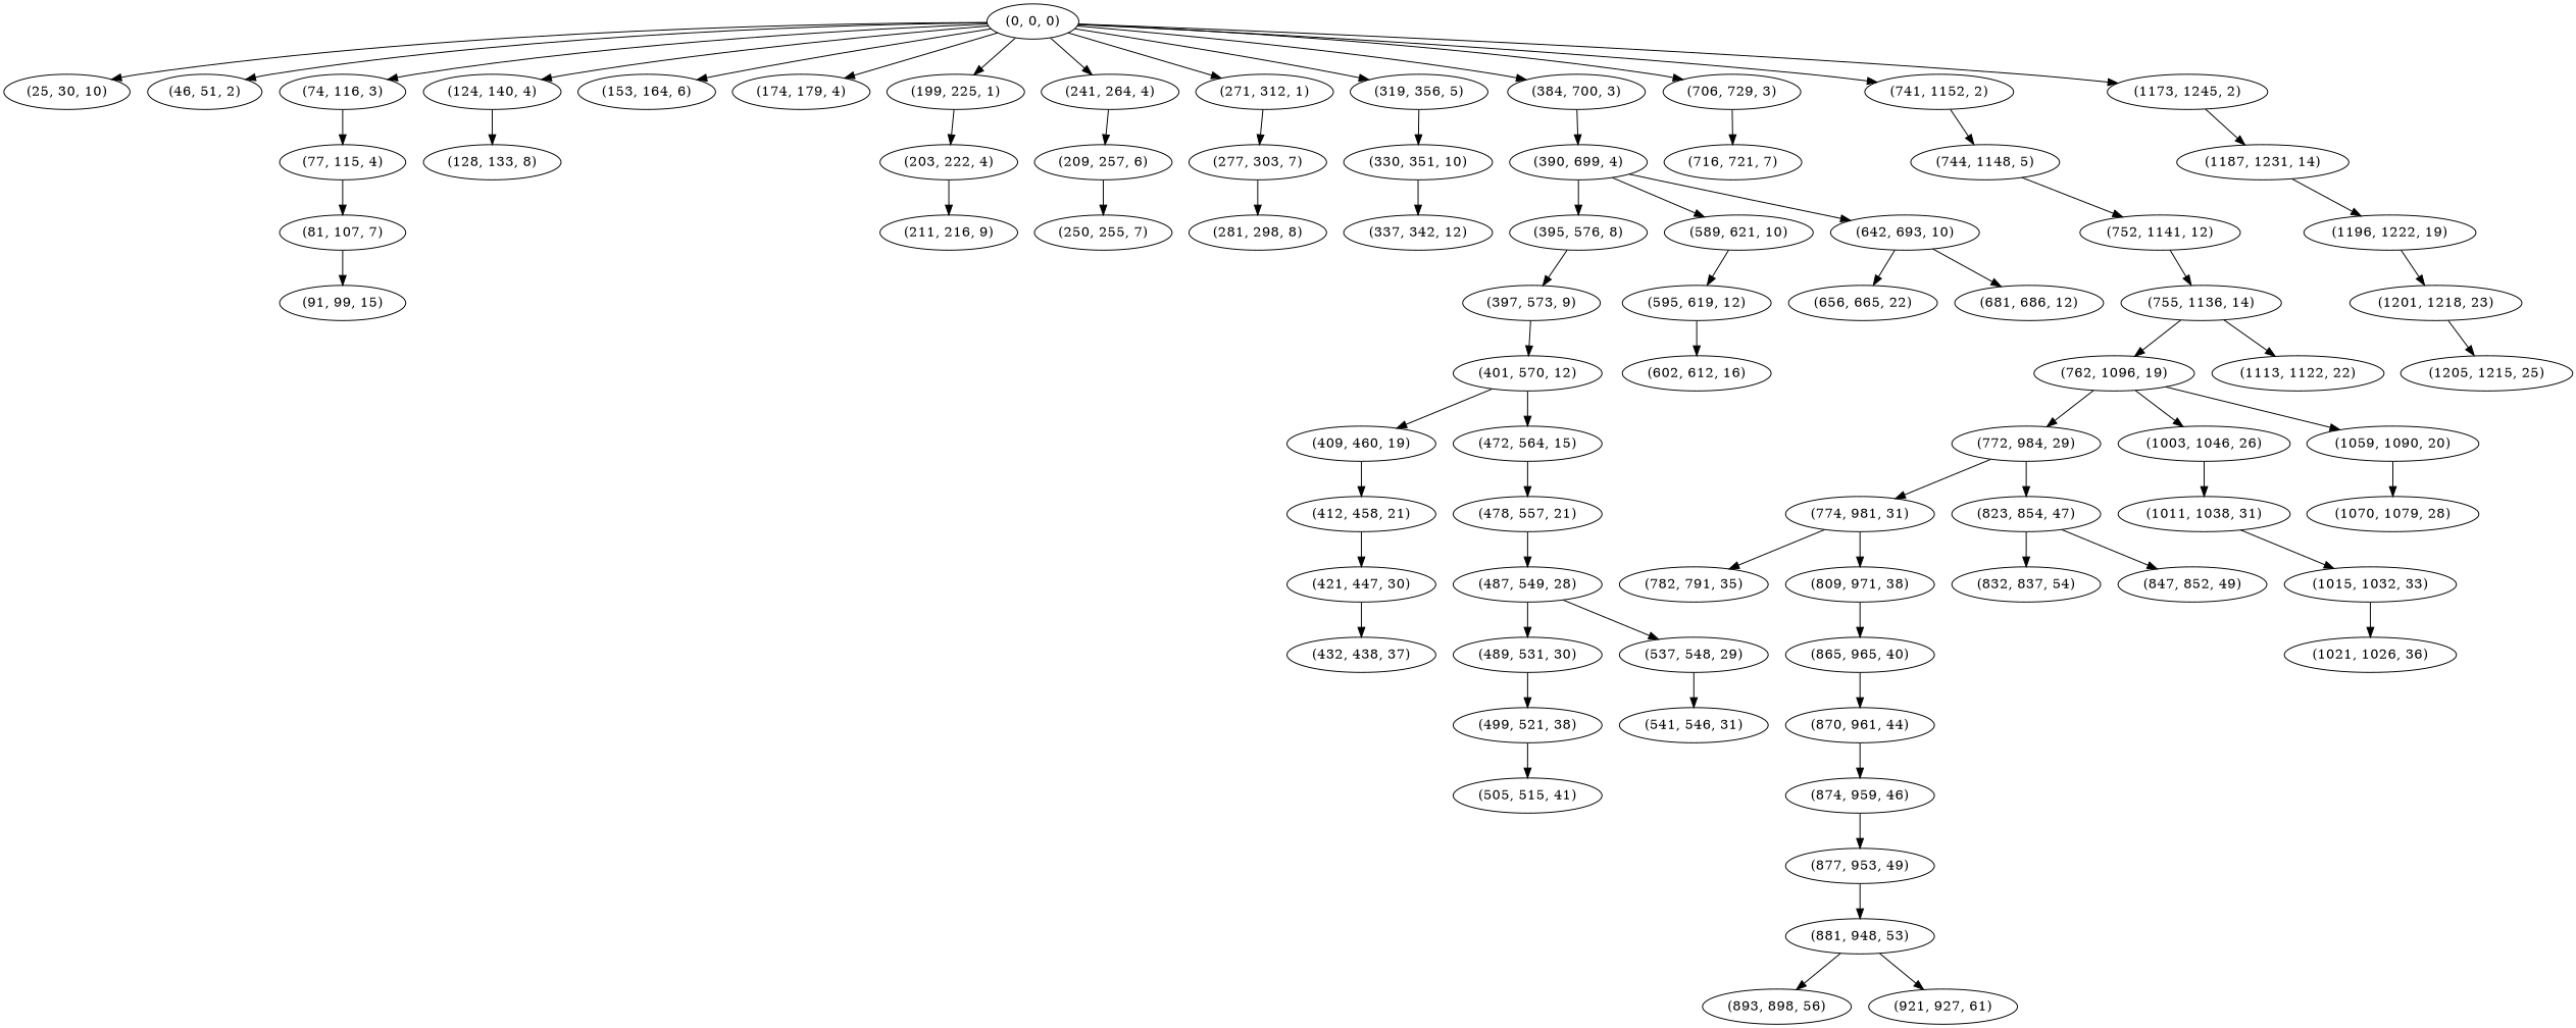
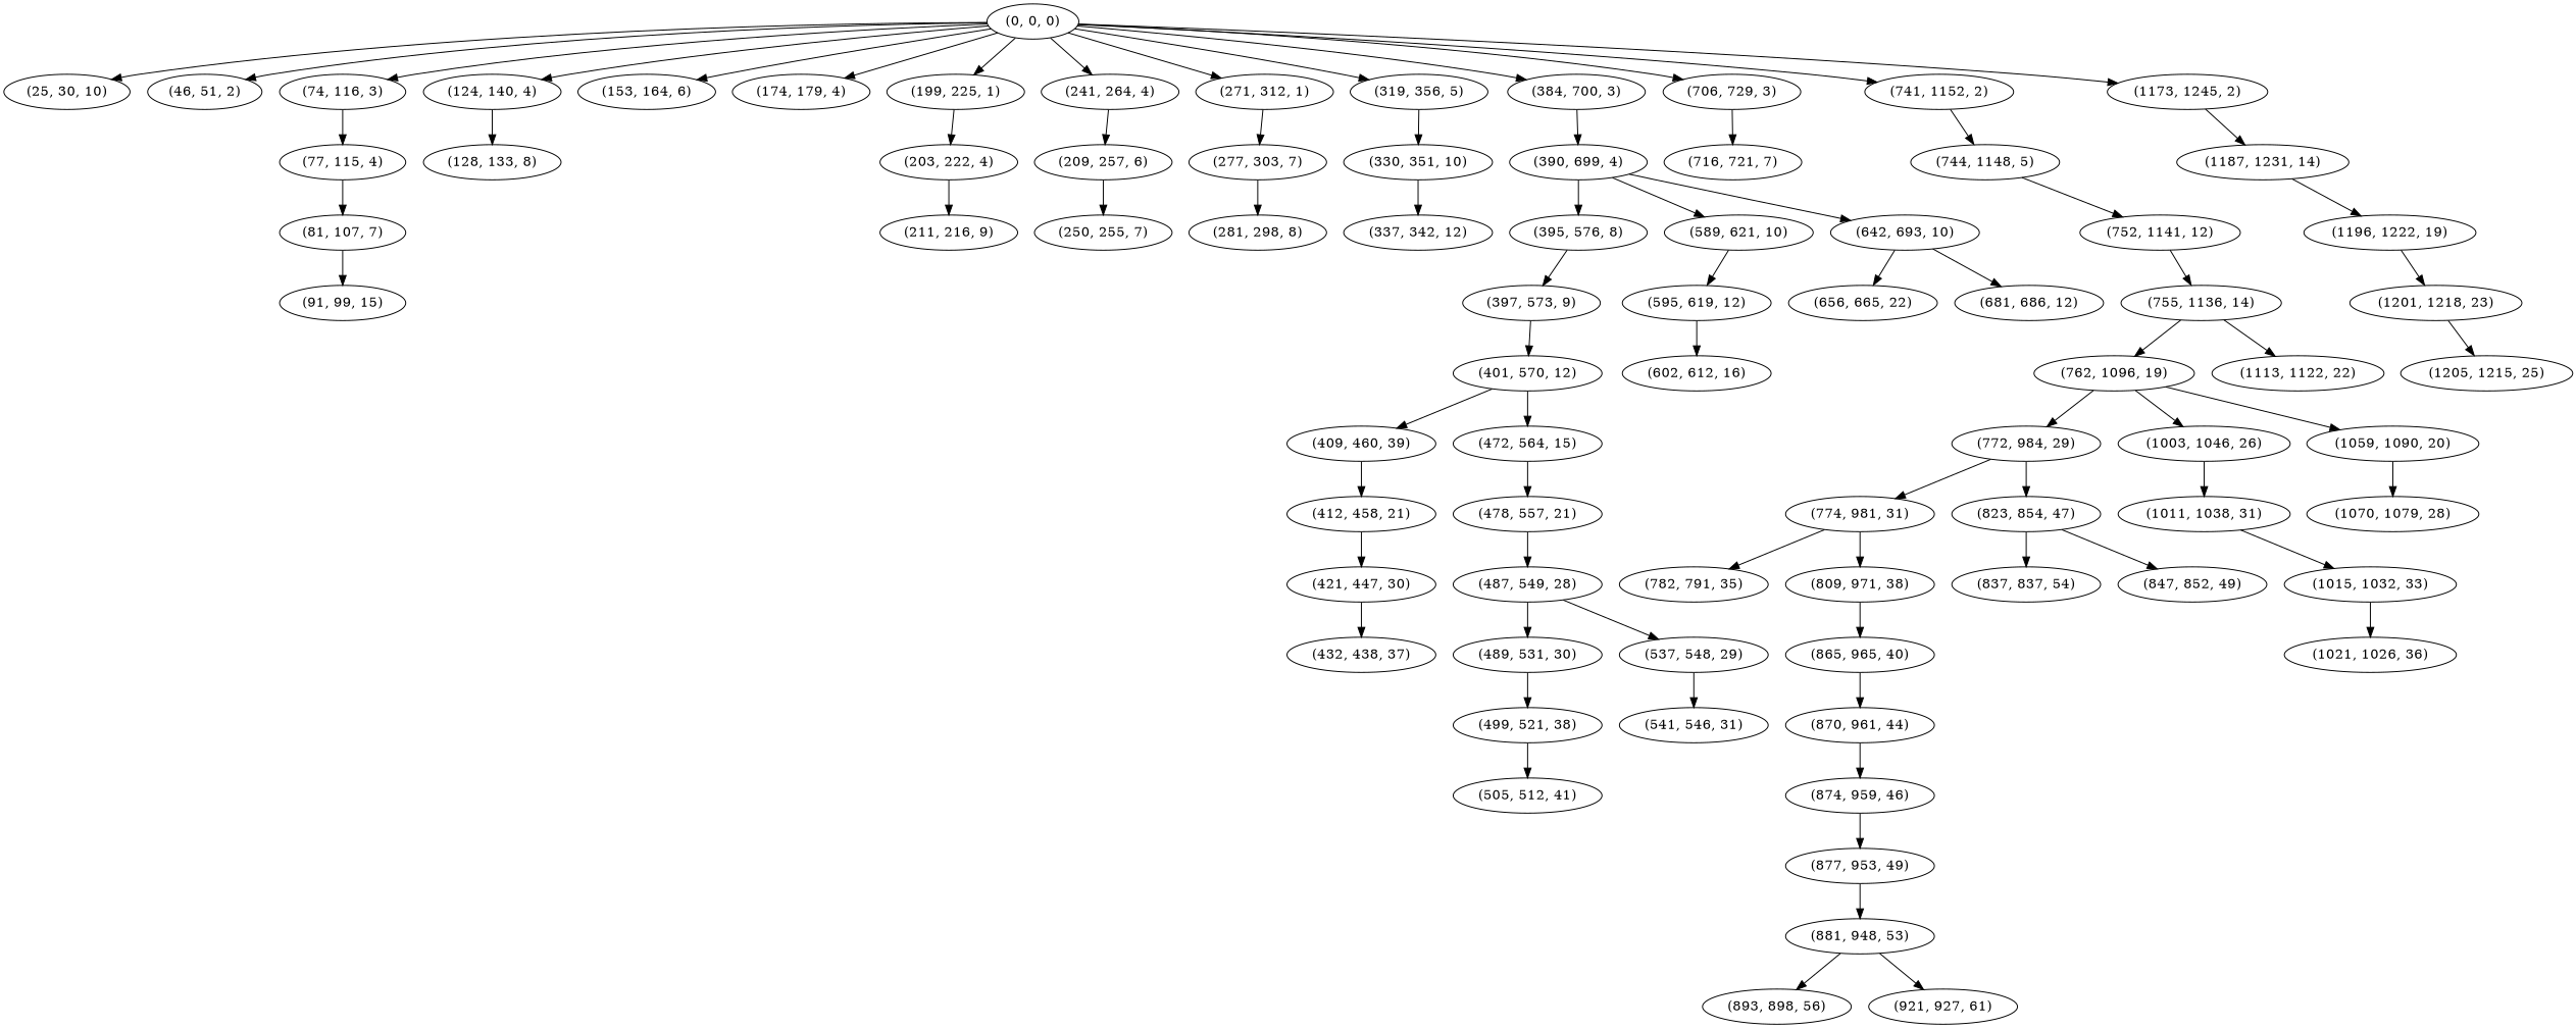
  digraph {
    "(0, 0, 0)"
    "(25, 30, 10)"
    "(46, 51, 2)"
    "(74, 116, 3)"
    "(124, 140, 4)"
    "(153, 164, 6)"
    "(174, 179, 4)"
    "(199, 225, 1)"
    "(241, 264, 4)"
    "(271, 312, 1)"
    "(319, 356, 5)"
    "(384, 700, 3)"
    "(706, 729, 3)"
    "(741, 1152, 2)"
    "(1173, 1245, 2)"
    "(77, 115, 4)"
    "(128, 133, 8)"
    "(203, 222, 4)"
    n19 [label="(209, 257, 6)"]
    "(277, 303, 7)"
    "(330, 351, 10)"
    "(390, 699, 4)"
    "(716, 721, 7)"
    "(744, 1148, 5)"
    "(1187, 1231, 14)"
    "(81, 107, 7)"
    "(91, 99, 15)"
    "(211, 216, 9)"
    "(250, 255, 7)"
    "(281, 298, 8)"
    "(337, 342, 12)"
    "(395, 576, 8)"
    "(589, 621, 10)"
    "(642, 693, 10)"
    "(397, 573, 9)"
    "(595, 619, 12)"
    "(656, 665, 22)"
    "(681, 686, 12)"
    "(401, 570, 12)"
-   "(409, 460, 19)"
+   "(409, 460, 19)" [label="(409, 460, 39)"]
    "(472, 564, 15)"
    "(412, 458, 21)"
    "(478, 557, 21)"
    "(421, 447, 30)"
    "(432, 438, 37)"
    "(487, 549, 28)"
    "(489, 531, 30)"
    "(537, 548, 29)"
    "(499, 521, 38)"
    "(541, 546, 31)"
-   "(505, 512, 41)" [label="(505, 515, 41)"]
+   "(505, 512, 41)"
    "(602, 612, 16)"
    "(752, 1141, 12)"
    "(755, 1136, 14)"
    "(762, 1096, 19)"
    "(1113, 1122, 22)"
    "(772, 984, 29)"
    "(1003, 1046, 26)"
    "(1059, 1090, 20)"
    "(774, 981, 31)"
    "(823, 854, 47)"
    "(1011, 1038, 31)"
    "(1070, 1079, 28)"
    "(782, 791, 35)"
    "(809, 971, 38)"
    "(865, 965, 40)"
-   "(832, 837, 54)"
+   "(832, 837, 54)" [label="(837, 837, 54)"]
    "(847, 852, 49)"
    "(870, 961, 44)"
    "(874, 959, 46)"
    "(877, 953, 49)"
    "(881, 948, 53)"
    "(893, 898, 56)"
    "(921, 927, 61)"
    "(1015, 1032, 33)"
    "(1021, 1026, 36)"
    "(1196, 1222, 19)"
    "(1201, 1218, 23)"
    "(1205, 1215, 25)"
    "(0, 0, 0)" -> "(25, 30, 10)"
    "(0, 0, 0)" -> "(46, 51, 2)"
    "(0, 0, 0)" -> "(74, 116, 3)"
    "(0, 0, 0)" -> "(124, 140, 4)"
    "(0, 0, 0)" -> "(153, 164, 6)"
    "(0, 0, 0)" -> "(174, 179, 4)"
    "(0, 0, 0)" -> "(199, 225, 1)"
    "(0, 0, 0)" -> "(241, 264, 4)"
    "(0, 0, 0)" -> "(271, 312, 1)"
    "(0, 0, 0)" -> "(319, 356, 5)"
    "(0, 0, 0)" -> "(384, 700, 3)"
    "(0, 0, 0)" -> "(706, 729, 3)"
    "(0, 0, 0)" -> "(741, 1152, 2)"
    "(0, 0, 0)" -> "(1173, 1245, 2)"
    "(74, 116, 3)" -> "(77, 115, 4)"
    "(124, 140, 4)" -> "(128, 133, 8)"
    "(199, 225, 1)" -> "(203, 222, 4)"
    "(241, 264, 4)" -> n19
    "(271, 312, 1)" -> "(277, 303, 7)"
    "(319, 356, 5)" -> "(330, 351, 10)"
    "(384, 700, 3)" -> "(390, 699, 4)"
    "(706, 729, 3)" -> "(716, 721, 7)"
    "(741, 1152, 2)" -> "(744, 1148, 5)"
    "(1173, 1245, 2)" -> "(1187, 1231, 14)"
    "(77, 115, 4)" -> "(81, 107, 7)"
    "(203, 222, 4)" -> "(211, 216, 9)"
    n19 -> "(250, 255, 7)"
    "(277, 303, 7)" -> "(281, 298, 8)"
    "(330, 351, 10)" -> "(337, 342, 12)"
    "(390, 699, 4)" -> "(395, 576, 8)"
    "(390, 699, 4)" -> "(589, 621, 10)"
    "(390, 699, 4)" -> "(642, 693, 10)"
    "(744, 1148, 5)" -> "(752, 1141, 12)"
    "(1187, 1231, 14)" -> "(1196, 1222, 19)"
    "(81, 107, 7)" -> "(91, 99, 15)"
    "(395, 576, 8)" -> "(397, 573, 9)"
    "(589, 621, 10)" -> "(595, 619, 12)"
    "(642, 693, 10)" -> "(656, 665, 22)"
    "(642, 693, 10)" -> "(681, 686, 12)"
    "(397, 573, 9)" -> "(401, 570, 12)"
    "(595, 619, 12)" -> "(602, 612, 16)"
    "(401, 570, 12)" -> "(409, 460, 19)"
    "(401, 570, 12)" -> "(472, 564, 15)"
    "(409, 460, 19)" -> "(412, 458, 21)"
    "(472, 564, 15)" -> "(478, 557, 21)"
    "(412, 458, 21)" -> "(421, 447, 30)"
    "(478, 557, 21)" -> "(487, 549, 28)"
    "(421, 447, 30)" -> "(432, 438, 37)"
    "(487, 549, 28)" -> "(489, 531, 30)"
    "(487, 549, 28)" -> "(537, 548, 29)"
    "(489, 531, 30)" -> "(499, 521, 38)"
    "(537, 548, 29)" -> "(541, 546, 31)"
    "(499, 521, 38)" -> "(505, 512, 41)"
    "(752, 1141, 12)" -> "(755, 1136, 14)"
    "(755, 1136, 14)" -> "(762, 1096, 19)"
    "(755, 1136, 14)" -> "(1113, 1122, 22)"
    "(762, 1096, 19)" -> "(772, 984, 29)"
    "(762, 1096, 19)" -> "(1003, 1046, 26)"
    "(762, 1096, 19)" -> "(1059, 1090, 20)"
    "(772, 984, 29)" -> "(774, 981, 31)"
    "(772, 984, 29)" -> "(823, 854, 47)"
    "(1003, 1046, 26)" -> "(1011, 1038, 31)"
    "(1059, 1090, 20)" -> "(1070, 1079, 28)"
    "(774, 981, 31)" -> "(782, 791, 35)"
    "(774, 981, 31)" -> "(809, 971, 38)"
    "(823, 854, 47)" -> "(832, 837, 54)"
    "(823, 854, 47)" -> "(847, 852, 49)"
    "(1011, 1038, 31)" -> "(1015, 1032, 33)"
    "(809, 971, 38)" -> "(865, 965, 40)"
    "(865, 965, 40)" -> "(870, 961, 44)"
    "(870, 961, 44)" -> "(874, 959, 46)"
    "(874, 959, 46)" -> "(877, 953, 49)"
    "(877, 953, 49)" -> "(881, 948, 53)"
    "(881, 948, 53)" -> "(893, 898, 56)"
    "(881, 948, 53)" -> "(921, 927, 61)"
    "(1015, 1032, 33)" -> "(1021, 1026, 36)"
    "(1196, 1222, 19)" -> "(1201, 1218, 23)"
    "(1201, 1218, 23)" -> "(1205, 1215, 25)"
  }
